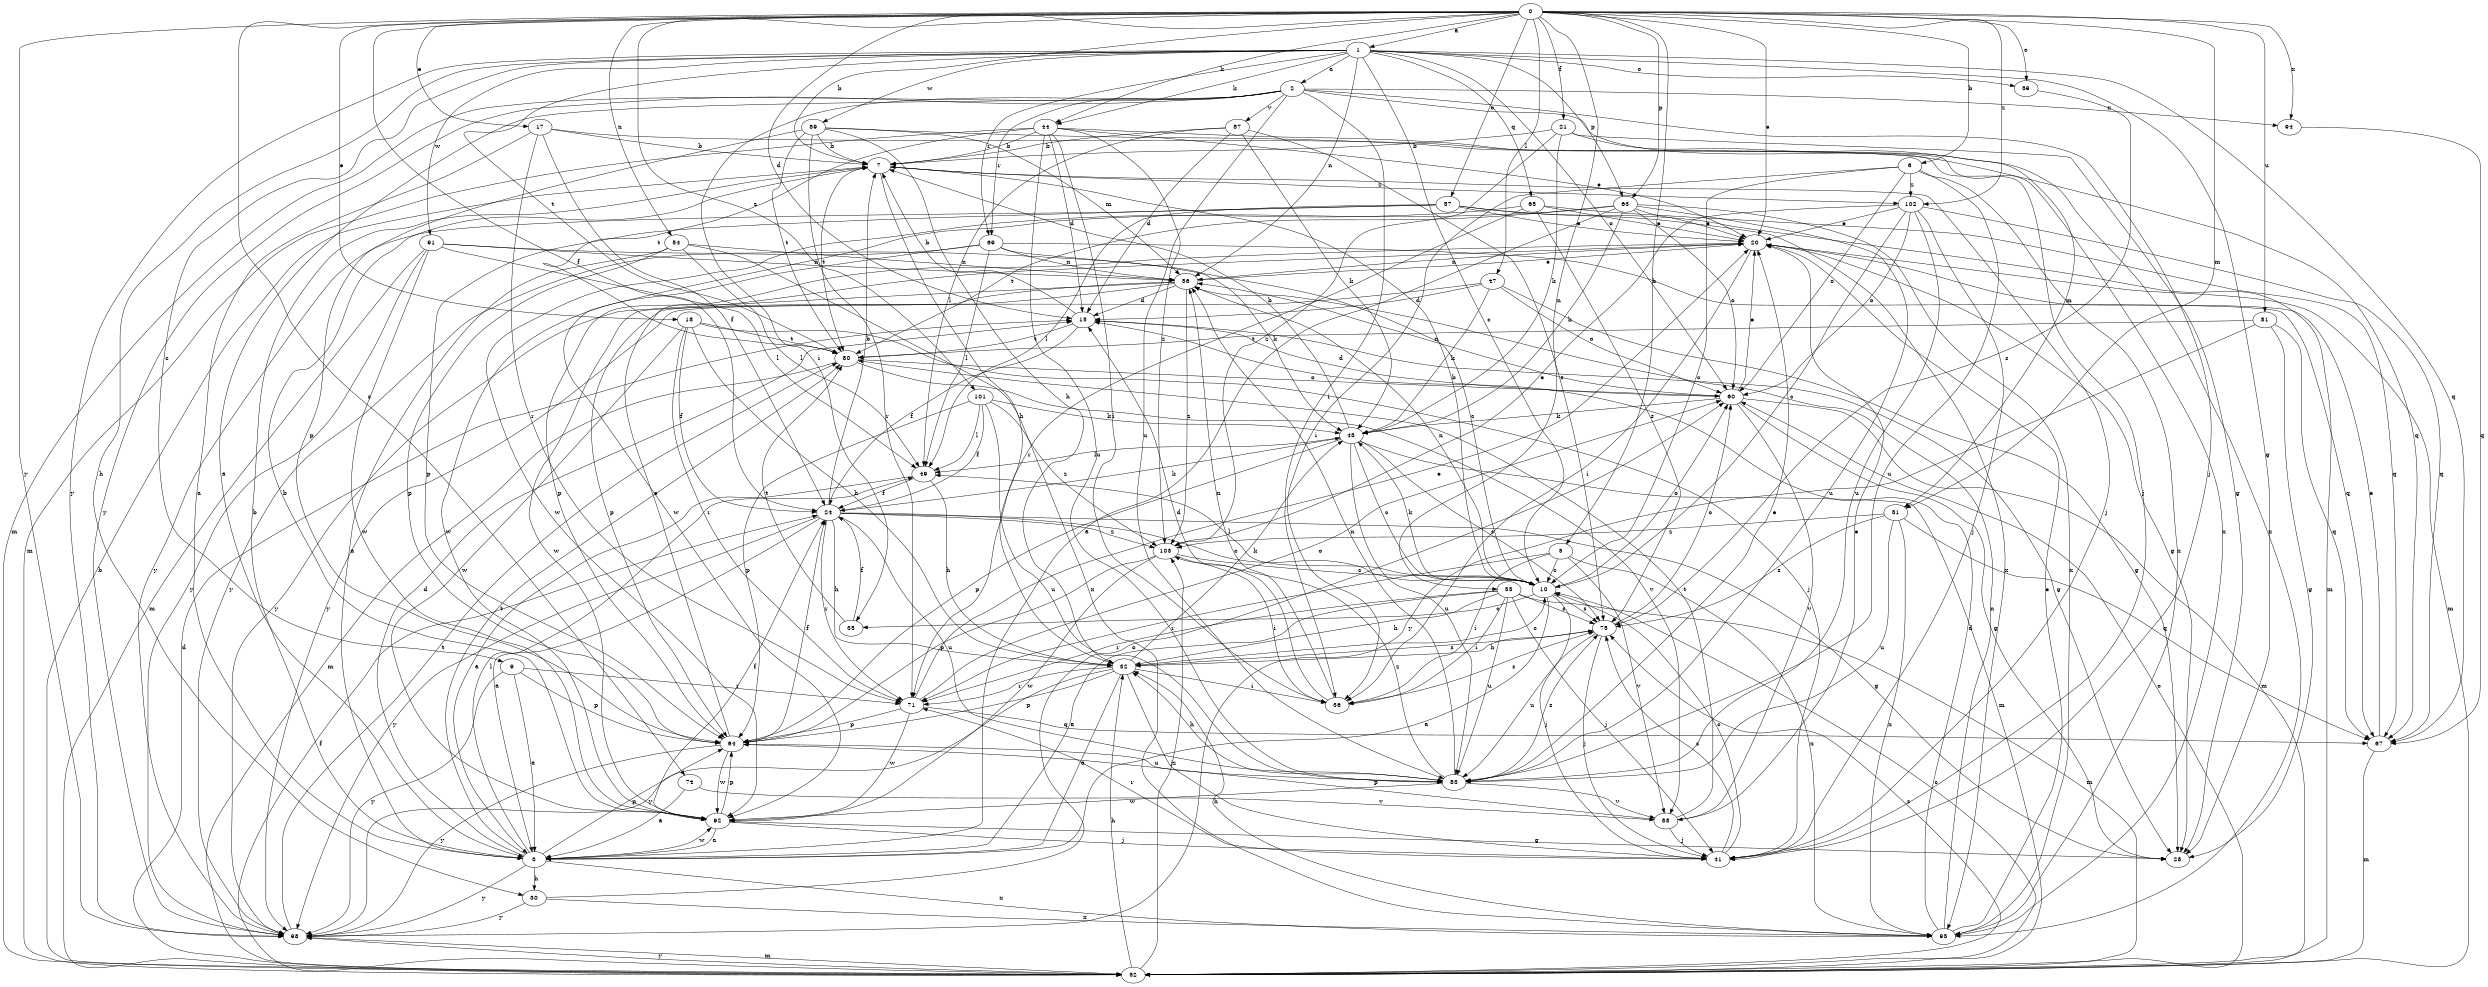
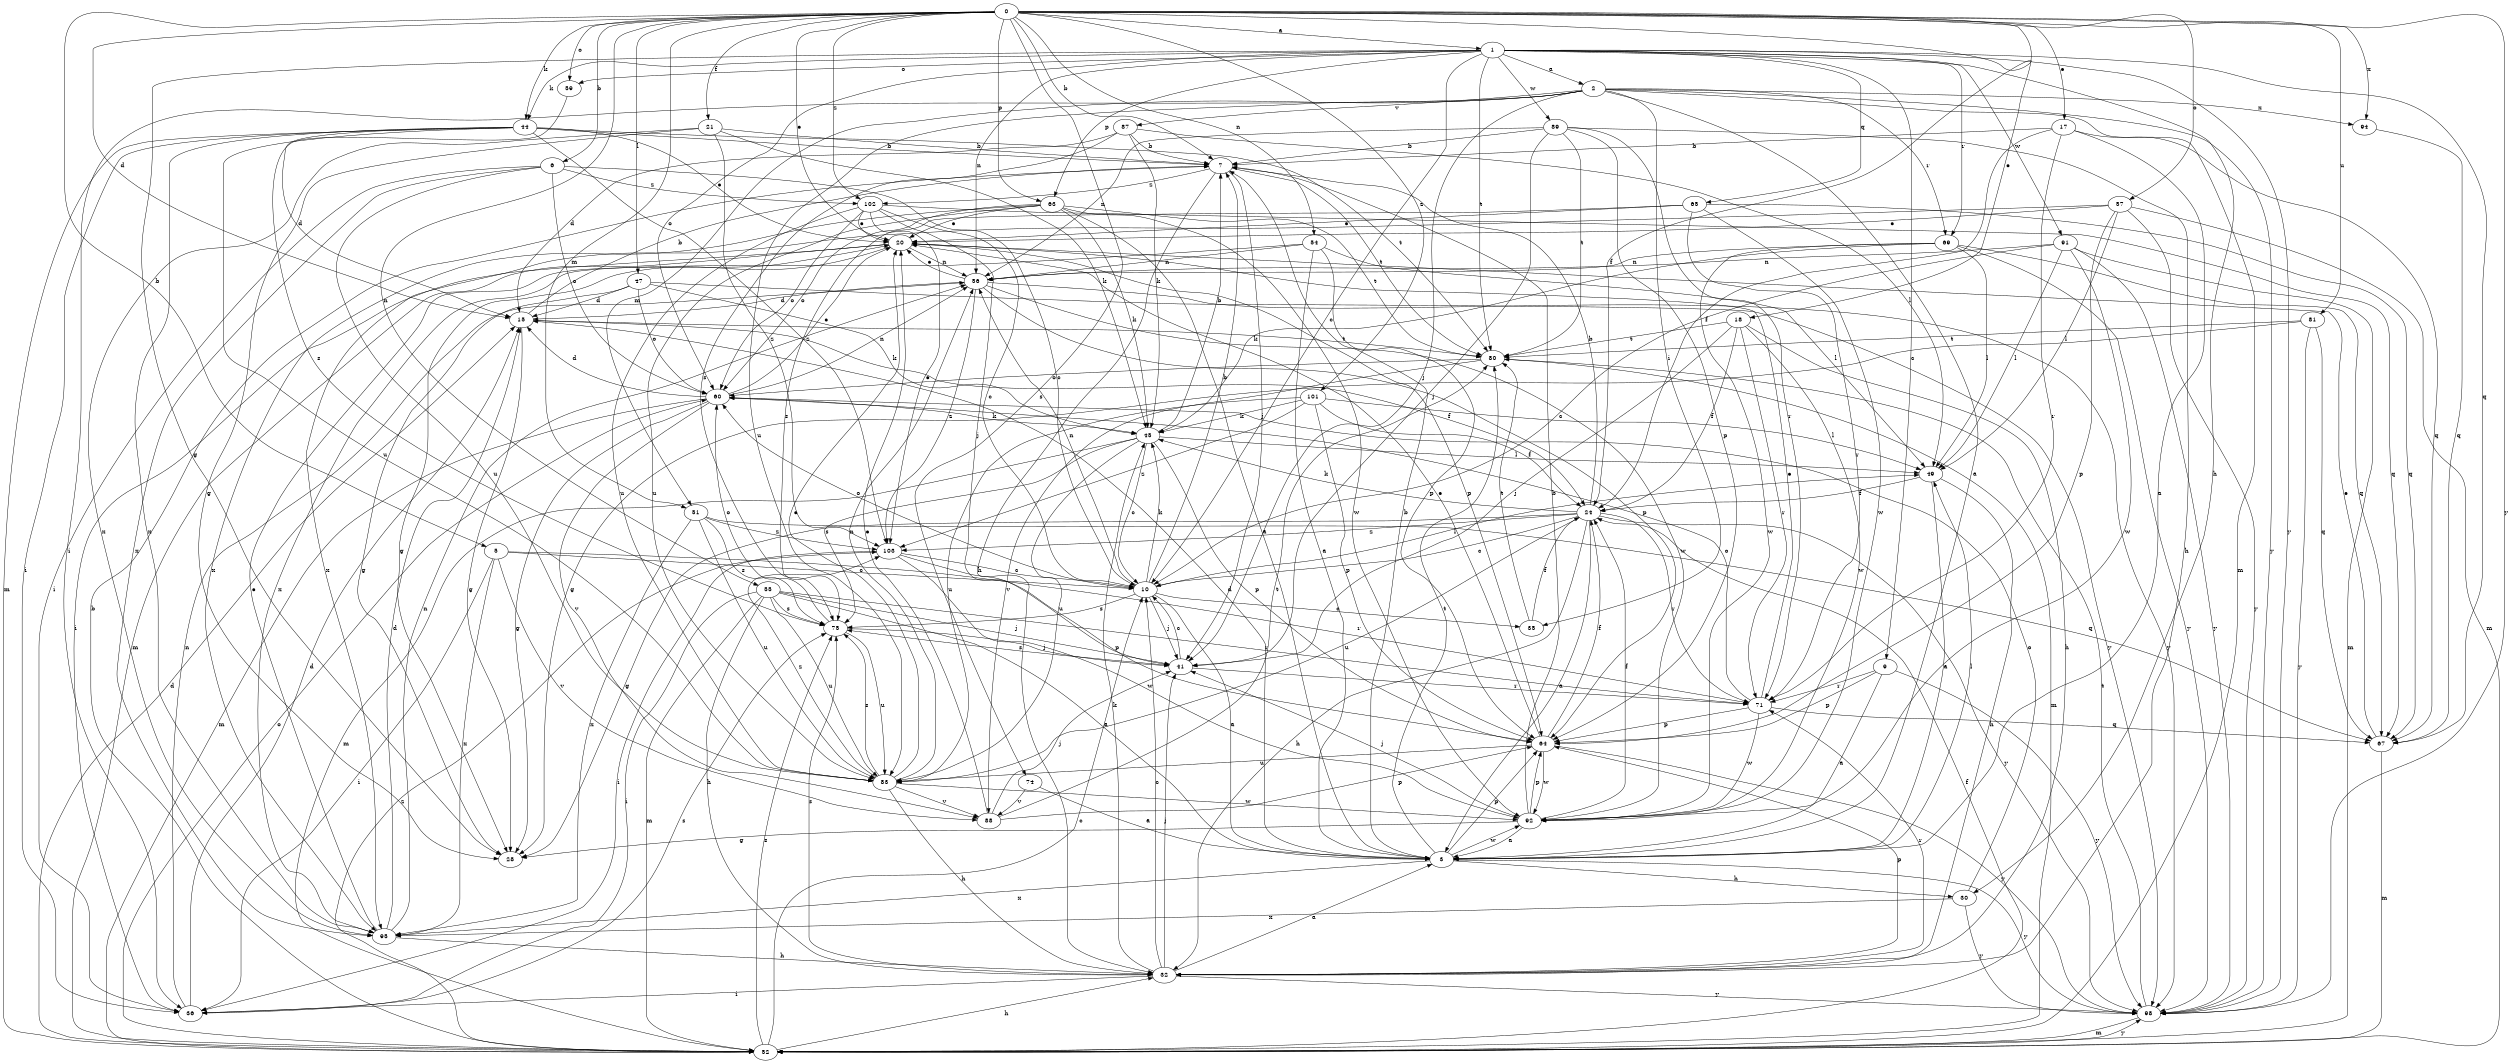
  strict digraph {
    0
    1
    5
    6
    7
    15
    17
    18
    20
    21
    24
    44
    47
    51
    54
    55
    57
    59
    63
    74
    81
    94
    98
    101
    102
    2
    9
    10
    28
    30
    56
    60
    65
    67
    69
    80
    89
    91
    36
    95
    71
    88
    83
    41
    32
    3
    92
    52
    64
    45
    103
    75
    49
    35
    87
    0 -> 1 [label=a]
    0 -> 5 [label=b]
    0 -> 6 [label=b]
    0 -> 7 [label=b]
    0 -> 15 [label=d]
    0 -> 17 [label=e]
    0 -> 18 [label=e]
    0 -> 20 [label=e]
    0 -> 21 [label=f]
    0 -> 24 [label=f]
    0 -> 44 [label=k]
    0 -> 47 [label=l]
    0 -> 51 [label=m]
    0 -> 54 [label=n]
    0 -> 55 [label=n]
    0 -> 57 [label=o]
    0 -> 59 [label=o]
    0 -> 63 [label=p]
    0 -> 74 [label=s]
    0 -> 81 [label=u]
    0 -> 94 [label=x]
    0 -> 98 [label=y]
    0 -> 101 [label=z]
    0 -> 102 [label=z]
    1 -> 44 [label=k]
    1 -> 59 [label=o]
    1 -> 63 [label=p]
    1 -> 98 [label=y]
    1 -> 2 [label=a]
    1 -> 9 [label=c]
    1 -> 10 [label=c]
    1 -> 28 [label=g]
    1 -> 30 [label=h]
    1 -> 56 [label=n]
    1 -> 60 [label=o]
    1 -> 65 [label=q]
    1 -> 67 [label=q]
    1 -> 69 [label=r]
    1 -> 80 [label=t]
    1 -> 89 [label=w]
    1 -> 91 [label=w]
    5 -> 10 [label=c]
    5 -> 36 [label=i]
    5 -> 95 [label=x]
    5 -> 71 [label=r]
    5 -> 88 [label=v]
    6 -> 102 [label=z]
    6 -> 10 [label=c]
    6 -> 60 [label=o]
    6 -> 36 [label=i]
    6 -> 95 [label=x]
    6 -> 83 [label=u]
    7 -> 102 [label=z]
    7 -> 80 [label=t]
    7 -> 41 [label=j]
    7 -> 32 [label=h]
    15 -> 7 [label=b]
    15 -> 24 [label=f]
    15 -> 28 [label=g]
    15 -> 80 [label=t]
    17 -> 7 [label=b]
    17 -> 24 [label=f]
    17 -> 67 [label=q]
    17 -> 71 [label=r]
    17 -> 3 [label=a]
    18 -> 24 [label=f]
    18 -> 80 [label=t]
    18 -> 71 [label=r]
    18 -> 41 [label=j]
    18 -> 32 [label=h]
    18 -> 92 [label=w]
    20 -> 28 [label=g]
    20 -> 56 [label=n]
    20 -> 36 [label=i]
    20 -> 52 [label=m]
    20 -> 64 [label=p]
    21 -> 7 [label=b]
    21 -> 28 [label=g]
    21 -> 95 [label=x]
    21 -> 45 [label=k]
    21 -> 103 [label=z]
    24 -> 7 [label=b]
    24 -> 98 [label=y]
    24 -> 10 [label=c]
    24 -> 28 [label=g]
    24 -> 71 [label=r]
    24 -> 83 [label=u]
    24 -> 32 [label=h]
    24 -> 3 [label=a]
    24 -> 45 [label=k]
    24 -> 103 [label=z]
    44 -> 7 [label=b]
    44 -> 15 [label=d]
    44 -> 20 [label=e]
    44 -> 80 [label=t]
    44 -> 36 [label=i]
    44 -> 95 [label=x]
    44 -> 83 [label=u]
    44 -> 52 [label=m]
    44 -> 103 [label=z]
    47 -> 15 [label=d]
    47 -> 98 [label=y]
    47 -> 28 [label=g]
    47 -> 60 [label=o]
    47 -> 45 [label=k]
    51 -> 67 [label=q]
    51 -> 95 [label=x]
    51 -> 83 [label=u]
    51 -> 103 [label=z]
    51 -> 75 [label=s]
    54 -> 56 [label=n]
    54 -> 95 [label=x]
    54 -> 3 [label=a]
    54 -> 64 [label=p]
    54 -> 49 [label=l]
    55 -> 36 [label=i]
    55 -> 71 [label=r]
    55 -> 83 [label=u]
    55 -> 41 [label=j]
    55 -> 32 [label=h]
    55 -> 3 [label=a]
    55 -> 52 [label=m]
    55 -> 75 [label=s]
    57 -> 20 [label=e]
    57 -> 98 [label=y]
    57 -> 95 [label=x]
    57 -> 52 [label=m]
    57 -> 64 [label=p]
    57 -> 49 [label=l]
    59 -> 75 [label=s]
    63 -> 20 [label=e]
    63 -> 60 [label=o]
    63 -> 80 [label=t]
    63 -> 95 [label=x]
    63 -> 83 [label=u]
    63 -> 3 [label=a]
    63 -> 92 [label=w]
    63 -> 45 [label=k]
    74 -> 88 [label=v]
    74 -> 3 [label=a]
    81 -> 98 [label=y]
    81 -> 28 [label=g]
    81 -> 67 [label=q]
    81 -> 80 [label=t]
    94 -> 67 [label=q]
    98 -> 80 [label=t]
    98 -> 52 [label=m]
    101 -> 24 [label=f]
    101 -> 83 [label=u]
    101 -> 64 [label=p]
    101 -> 45 [label=k]
    101 -> 103 [label=z]
    101 -> 49 [label=l]
    102 -> 20 [label=e]
    102 -> 10 [label=c]
    102 -> 60 [label=o]
    102 -> 67 [label=q]
    102 -> 83 [label=u]
    102 -> 41 [label=j]
    102 -> 103 [label=e]
    2 -> 51 [label=m]
    2 -> 94 [label=x]
    2 -> 98 [label=y]
    2 -> 69 [label=r]
    2 -> 36 [label=i]
    2 -> 83 [label=u]
    2 -> 41 [label=j]
    2 -> 3 [label=a]
    2 -> 52 [label=m]
    2 -> 35 [label=i]
    2 -> 87 [label=v]
    9 -> 98 [label=y]
    9 -> 71 [label=r]
    9 -> 3 [label=a]
    9 -> 64 [label=p]
    10 -> 7 [label=b]
    10 -> 56 [label=n]
    10 -> 60 [label=o]
    10 -> 41 [label=j]
    10 -> 3 [label=a]
    10 -> 45 [label=k]
    10 -> 75 [label=s]
    10 -> 49 [label=l]
    10 -> 35 [label=c]
    30 -> 98 [label=y]
    30 -> 60 [label=o]
    30 -> 95 [label=x]
    56 -> 15 [label=d]
    56 -> 20 [label=e]
    56 -> 98 [label=y]
    56 -> 92 [label=w]
    56 -> 64 [label=p]
    56 -> 103 [label=z]
    60 -> 15 [label=d]
    60 -> 20 [label=e]
    60 -> 28 [label=g]
    60 -> 56 [label=n]
    60 -> 88 [label=v]
    60 -> 52 [label=m]
    60 -> 45 [label=k]
    65 -> 20 [label=e]
    65 -> 67 [label=q]
    65 -> 71 [label=r]
    65 -> 92 [label=w]
    65 -> 75 [label=s]
    67 -> 20 [label=e]
    67 -> 52 [label=m]
    69 -> 98 [label=y]
    69 -> 56 [label=n]
    69 -> 67 [label=q]
    69 -> 92 [label=w]
    69 -> 45 [label=k]
    69 -> 49 [label=l]
    80 -> 60 [label=o]
    80 -> 88 [label=v]
    80 -> 52 [label=m]
    89 -> 7 [label=b]
-   89 -> 56 [label=m]
+   89 -> 56 [label=n]
    89 -> 80 [label=t]
    89 -> 71 [label=r]
    89 -> 41 [label=j]
    89 -> 32 [label=h]
    89 -> 64 [label=p]
    91 -> 98 [label=y]
    91 -> 10 [label=c]
    91 -> 56 [label=n]
    91 -> 92 [label=w]
    91 -> 52 [label=m]
    91 -> 49 [label=l]
    36 -> 15 [label=d]
    36 -> 56 [label=n]
    36 -> 75 [label=s]
    95 -> 15 [label=d]
    95 -> 20 [label=e]
    95 -> 56 [label=n]
    95 -> 32 [label=h]
    71 -> 20 [label=e]
    71 -> 60 [label=o]
    71 -> 67 [label=q]
    71 -> 92 [label=w]
    71 -> 64 [label=p]
    88 -> 20 [label=e]
    88 -> 80 [label=t]
    88 -> 41 [label=j]
    88 -> 64 [label=p]
    83 -> 20 [label=e]
    83 -> 56 [label=n]
    83 -> 88 [label=v]
    83 -> 32 [label=h]
    83 -> 92 [label=w]
    83 -> 103 [label=z]
    83 -> 75 [label=s]
    41 -> 10 [label=c]
    41 -> 71 [label=r]
    41 -> 75 [label=s]
    32 -> 98 [label=y]
    32 -> 10 [label=c]
    32 -> 36 [label=i]
    32 -> 71 [label=r]
    32 -> 41 [label=j]
    32 -> 3 [label=a]
    32 -> 64 [label=p]
    32 -> 45 [label=k]
    32 -> 75 [label=s]
    3 -> 7 [label=b]
    3 -> 15 [label=d]
    3 -> 98 [label=y]
    3 -> 30 [label=h]
    3 -> 80 [label=t]
    3 -> 95 [label=x]
    3 -> 92 [label=w]
    3 -> 64 [label=p]
    3 -> 49 [label=l]
    92 -> 7 [label=b]
    92 -> 24 [label=f]
    92 -> 28 [label=g]
    92 -> 41 [label=j]
    92 -> 3 [label=a]
    92 -> 64 [label=p]
    52 -> 7 [label=b]
    52 -> 15 [label=d]
    52 -> 24 [label=f]
    52 -> 98 [label=y]
    52 -> 10 [label=c]
    52 -> 60 [label=o]
    52 -> 32 [label=h]
    52 -> 103 [label=z]
    52 -> 75 [label=s]
    64 -> 20 [label=e]
    64 -> 24 [label=f]
    64 -> 98 [label=y]
    64 -> 83 [label=u]
    64 -> 92 [label=w]
    45 -> 7 [label=b]
    45 -> 10 [label=c]
    45 -> 83 [label=u]
    45 -> 52 [label=m]
    45 -> 64 [label=p]
    45 -> 75 [label=s]
    45 -> 49 [label=l]
    103 -> 10 [label=c]
    103 -> 36 [label=i]
    103 -> 92 [label=w]
    103 -> 64 [label=p]
    75 -> 60 [label=o]
    75 -> 83 [label=u]
    75 -> 41 [label=j]
-   75 -> 32 [label=h]
    49 -> 24 [label=f]
    49 -> 32 [label=h]
    49 -> 3 [label=a]
    35 -> 24 [label=f]
    35 -> 80 [label=t]
    87 -> 7 [label=b]
    87 -> 15 [label=d]
    87 -> 45 [label=k]
    87 -> 75 [label=s]
    87 -> 49 [label=l]
  }
